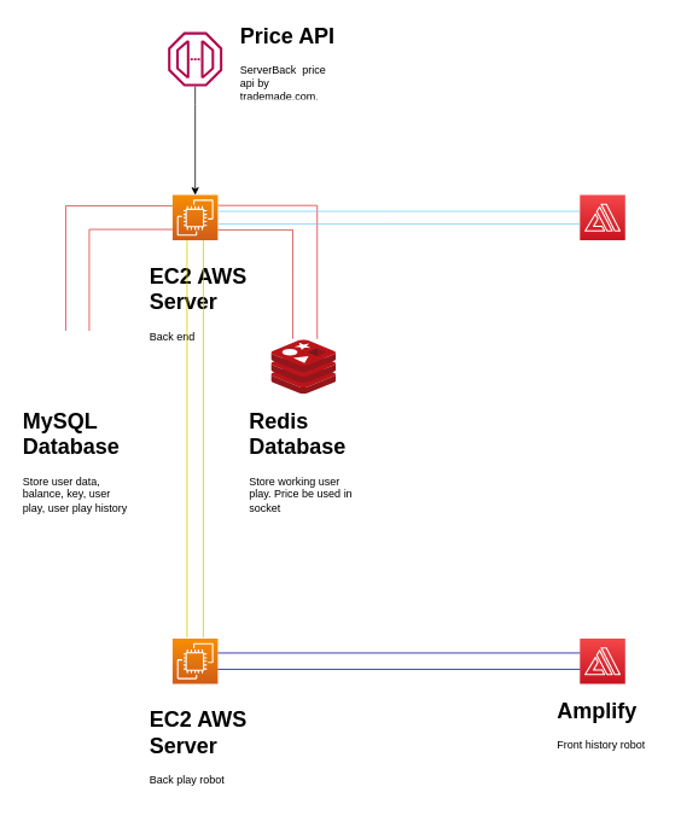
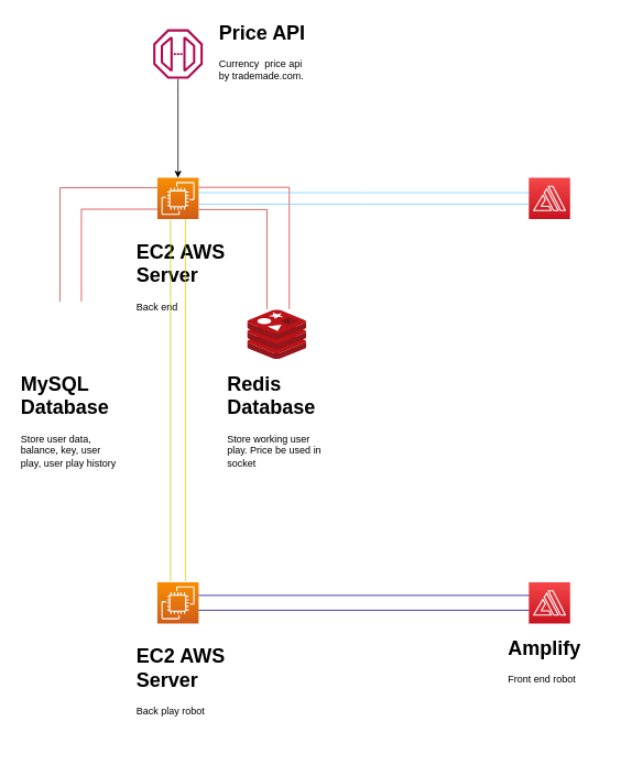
  <mxCell id="0" />
  <mxCell id="1" parent="0" />
  <mxCell id="2" value="" style="edgeStyle=orthogonalEdgeStyle;rounded=0;orthogonalLoop=1;jettySize=auto;html=1;entryX=0.5;entryY=0;entryDx=0;entryDy=0;entryPerimeter=0;" edge="1" parent="1" source="24" target="6"><mxGeometry relative="1" as="geometry"><Array as="points"><mxPoint x="215" y="115" /><mxPoint x="215" y="115" /></Array></mxGeometry></mxCell>
  <mxCell id="3" style="edgeStyle=orthogonalEdgeStyle;rounded=0;orthogonalLoop=1;jettySize=auto;html=1;entryX=0.5;entryY=0;entryDx=0;entryDy=0;shape=link;strokeColor=#D43535;width=26;" edge="1" parent="1" source="6" target="15"><mxGeometry relative="1" as="geometry" /></mxCell>
  <mxCell id="4" style="edgeStyle=orthogonalEdgeStyle;rounded=0;orthogonalLoop=1;jettySize=auto;html=1;entryX=0.518;entryY=-0.017;entryDx=0;entryDy=0;entryPerimeter=0;shape=link;strokeColor=#D43535;width=27;" edge="1" parent="1" source="6" target="12"><mxGeometry relative="1" as="geometry" /></mxCell>
  <mxCell id="5" value="" style="group" vertex="1" connectable="0" parent="1"><mxGeometry x="174.5" y="215" width="115.5" height="200" as="geometry" /></mxCell>
  <mxCell id="6" value="" style="sketch=0;points=[[0,0,0],[0.25,0,0],[0.5,0,0],[0.75,0,0],[1,0,0],[0,1,0],[0.25,1,0],[0.5,1,0],[0.75,1,0],[1,1,0],[0,0.25,0],[0,0.5,0],[0,0.75,0],[1,0.25,0],[1,0.5,0],[1,0.75,0]];outlineConnect=0;fontColor=#232F3E;gradientColor=#F78E04;gradientDirection=north;fillColor=#D05C17;strokeColor=#ffffff;dashed=0;verticalLabelPosition=bottom;verticalAlign=top;align=center;html=1;fontSize=12;fontStyle=0;aspect=fixed;shape=mxgraph.aws4.resourceIcon;resIcon=mxgraph.aws4.ec2;" vertex="1" parent="5"><mxGeometry x="15.5" width="50" height="50" as="geometry" /></mxCell>
  <mxCell id="7" value="&lt;h1&gt;EC2 AWS Server&lt;/h1&gt;&lt;p&gt;Back end&lt;/p&gt;" style="text;html=1;strokeColor=none;fillColor=none;spacing=5;spacingTop=-20;whiteSpace=wrap;overflow=hidden;rounded=0;" vertex="1" parent="5"><mxGeometry x="-14.5" y="70" width="130" height="120" as="geometry" /></mxCell>
  <mxCell id="8" value="" style="group" vertex="1" connectable="0" parent="1"><mxGeometry x="610" y="215" width="120" height="160" as="geometry" /></mxCell>
  <mxCell id="9" value="" style="sketch=0;points=[[0,0,0],[0.25,0,0],[0.5,0,0],[0.75,0,0],[1,0,0],[0,1,0],[0.25,1,0],[0.5,1,0],[0.75,1,0],[1,1,0],[0,0.25,0],[0,0.5,0],[0,0.75,0],[1,0.25,0],[1,0.5,0],[1,0.75,0]];outlineConnect=0;fontColor=#232F3E;gradientColor=#F54749;gradientDirection=north;fillColor=#C7131F;strokeColor=#ffffff;dashed=0;verticalLabelPosition=bottom;verticalAlign=top;align=center;html=1;fontSize=12;fontStyle=0;aspect=fixed;shape=mxgraph.aws4.resourceIcon;resIcon=mxgraph.aws4.amplify;" vertex="1" parent="8"><mxGeometry x="30" width="50" height="50" as="geometry" /></mxCell>
  <mxCell id="10" value="" style="group" vertex="1" connectable="0" parent="1"><mxGeometry x="270" y="375" width="130.0" height="200" as="geometry" /></mxCell>
  <mxCell id="11" value="&lt;h1&gt;Redis Database&lt;/h1&gt;&lt;p&gt;Store working user play. Price be used in socket&lt;/p&gt;" style="text;html=1;strokeColor=none;fillColor=none;spacing=5;spacingTop=-20;whiteSpace=wrap;overflow=hidden;rounded=0;" vertex="1" parent="10"><mxGeometry y="70" width="130" height="130" as="geometry" /></mxCell>
  <mxCell id="12" value="" style="sketch=0;aspect=fixed;html=1;points=[];align=center;image;fontSize=12;image=img/lib/mscae/Cache_Redis_Product.svg;fontStyle=0" vertex="1" parent="10"><mxGeometry x="29.29" width="71.43" height="60" as="geometry" /></mxCell>
  <mxCell id="13" value="" style="group" vertex="1" connectable="0" parent="1"><mxGeometry y="365" width="130" height="220" as="geometry" x="20" /></mxCell>
  <mxCell id="14" value="&lt;h1&gt;MySQL Database&lt;/h1&gt;&lt;p&gt;Store user data, balance, key, user play, user play history&lt;/p&gt;" style="text;html=1;strokeColor=none;fillColor=none;spacing=5;spacingTop=-20;whiteSpace=wrap;overflow=hidden;rounded=0;" vertex="1" parent="13"><mxGeometry y="80" width="130" height="140" as="geometry" /></mxCell>
  <mxCell id="15" value="" style="shape=image;html=1;verticalAlign=top;verticalLabelPosition=bottom;labelBackgroundColor=#ffffff;imageAspect=0;aspect=fixed;image=https://cdn2.iconfinder.com/data/icons/whcompare-isometric-web-hosting-servers/50/database-128.png;fontStyle=4" vertex="1" parent="13"><mxGeometry x="30" width="70" height="70" as="geometry" /></mxCell>
  <mxCell id="16" style="edgeStyle=orthogonalEdgeStyle;shape=link;rounded=0;orthogonalLoop=1;jettySize=auto;html=1;strokeColor=#6ECFFF;width=14;" edge="1" parent="1" source="6"><mxGeometry relative="1" as="geometry"><mxPoint x="640" y="240" as="targetPoint" /></mxGeometry></mxCell>
  <mxCell id="17" value="" style="group" vertex="1" connectable="0" parent="1"><mxGeometry x="174.5" y="705" width="115.5" height="200" as="geometry" /></mxCell>
  <mxCell id="18" value="" style="sketch=0;points=[[0,0,0],[0.25,0,0],[0.5,0,0],[0.75,0,0],[1,0,0],[0,1,0],[0.25,1,0],[0.5,1,0],[0.75,1,0],[1,1,0],[0,0.25,0],[0,0.5,0],[0,0.75,0],[1,0.25,0],[1,0.5,0],[1,0.75,0]];outlineConnect=0;fontColor=#232F3E;gradientColor=#F78E04;gradientDirection=north;fillColor=#D05C17;strokeColor=#ffffff;dashed=0;verticalLabelPosition=bottom;verticalAlign=top;align=center;html=1;fontSize=12;fontStyle=0;aspect=fixed;shape=mxgraph.aws4.resourceIcon;resIcon=mxgraph.aws4.ec2;" vertex="1" parent="17"><mxGeometry x="15.5" width="50" height="50" as="geometry" /></mxCell>
  <mxCell id="19" value="&lt;h1&gt;EC2 AWS Server&lt;/h1&gt;&lt;p&gt;Back play robot&lt;/p&gt;" style="text;html=1;strokeColor=none;fillColor=none;spacing=5;spacingTop=-20;whiteSpace=wrap;overflow=hidden;rounded=0;" vertex="1" parent="17"><mxGeometry x="-14.5" y="70" width="130" height="120" as="geometry" /></mxCell>
  <mxCell id="20" value="" style="group" vertex="1" connectable="0" parent="1"><mxGeometry x="610" y="705" width="120" height="160" as="geometry" /></mxCell>
  <mxCell id="21" value="" style="sketch=0;points=[[0,0,0],[0.25,0,0],[0.5,0,0],[0.75,0,0],[1,0,0],[0,1,0],[0.25,1,0],[0.5,1,0],[0.75,1,0],[1,1,0],[0,0.25,0],[0,0.5,0],[0,0.75,0],[1,0.25,0],[1,0.5,0],[1,0.75,0]];outlineConnect=0;fontColor=#232F3E;gradientColor=#F54749;gradientDirection=north;fillColor=#C7131F;strokeColor=#ffffff;dashed=0;verticalLabelPosition=bottom;verticalAlign=top;align=center;html=1;fontSize=12;fontStyle=0;aspect=fixed;shape=mxgraph.aws4.resourceIcon;resIcon=mxgraph.aws4.amplify;" vertex="1" parent="20"><mxGeometry x="30" width="50" height="50" as="geometry" /></mxCell>
- <mxCell id="22" value="&lt;h1&gt;Amplify&lt;/h1&gt;&lt;p&gt;Front history robot&lt;/p&gt;" style="text;html=1;strokeColor=none;fillColor=none;spacing=5;spacingTop=-20;whiteSpace=wrap;overflow=hidden;rounded=0;" vertex="1" parent="20"><mxGeometry y="60" width="120" height="100" as="geometry" /></mxCell>
- <mxCell id="23" value="&lt;h1&gt;Price API&lt;/h1&gt;&lt;p&gt;ServerBack&amp;nbsp; price api by trademade.com.&lt;/p&gt;" style="text;html=1;strokeColor=none;fillColor=none;spacing=5;spacingTop=-20;whiteSpace=wrap;overflow=hidden;rounded=0;" vertex="1" parent="1"><mxGeometry x="260" y="20" width="120" height="90" as="geometry" /></mxCell>
+ <mxCell id="22" value="&lt;h1&gt;Amplify&lt;/h1&gt;&lt;p&gt;Front end robot&lt;/p&gt;" style="text;html=1;strokeColor=none;fillColor=none;spacing=5;spacingTop=-20;whiteSpace=wrap;overflow=hidden;rounded=0;" vertex="1" parent="20"><mxGeometry y="60" width="120" height="100" as="geometry" /></mxCell>
+ <mxCell id="23" value="&lt;h1&gt;Price API&lt;/h1&gt;&lt;p&gt;Currency&amp;nbsp; price api by trademade.com.&lt;/p&gt;" style="text;html=1;strokeColor=none;fillColor=none;spacing=5;spacingTop=-20;whiteSpace=wrap;overflow=hidden;rounded=0;" vertex="1" parent="1"><mxGeometry x="260" y="20" width="120" height="90" as="geometry" /></mxCell>
  <mxCell id="24" value="" style="sketch=0;outlineConnect=0;fontColor=#232F3E;gradientColor=none;fillColor=#B0084D;strokeColor=none;dashed=0;verticalLabelPosition=bottom;verticalAlign=top;align=center;html=1;fontSize=12;fontStyle=0;aspect=fixed;pointerEvents=1;shape=mxgraph.aws4.endpoint;" vertex="1" parent="1"><mxGeometry x="185" y="35" width="60" height="60" as="geometry" /></mxCell>
  <mxCell id="25" style="edgeStyle=orthogonalEdgeStyle;shape=link;rounded=0;orthogonalLoop=1;jettySize=auto;html=1;strokeColor=#CCCC00;fillColor=#69D2FF;width=18;" edge="1" parent="1" source="6"><mxGeometry relative="1" as="geometry"><mxPoint x="215" y="704" as="targetPoint" /><Array as="points"><mxPoint x="215" y="704" /></Array></mxGeometry></mxCell>
  <mxCell id="26" style="edgeStyle=orthogonalEdgeStyle;shape=link;rounded=0;orthogonalLoop=1;jettySize=auto;html=1;entryX=0;entryY=0.5;entryDx=0;entryDy=0;entryPerimeter=0;strokeColor=#000099;fillColor=#69D2FF;width=18;" edge="1" parent="1" source="18" target="21"><mxGeometry relative="1" as="geometry" /></mxCell>
